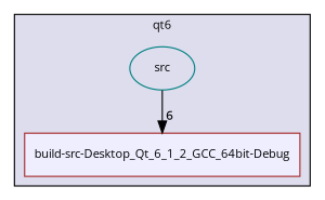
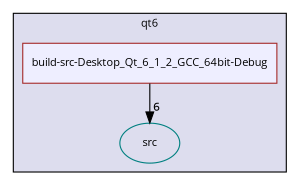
  digraph {
    compound=true
    fontname="Open Sans"
    node [fontname="Open Sans" fontsize=10]
    n1 [label=src shape=ellipse color=teal]
    n2 [fillcolor="#eeeeff" label="build-src-Desktop_Qt_6_1_2_GCC_64bit-Debug" pencolor=black shape=box style=filled color=brown]
    subgraph cluster_1 {
      bgcolor="#ddddee"
      fontsize=10
      label=qt6
      pencolor=black
      n1
      n2
    }
-   n1 -> n2 [headlabel=6 labeldistance=1.5 labelfontname=Helvetica labelfontsize=10 fontname="Open Sans"]
+   n2 -> n1 [headlabel=6 labeldistance=1.5 labelfontname=Helvetica labelfontsize=10 fontname="Open Sans"]
  }
